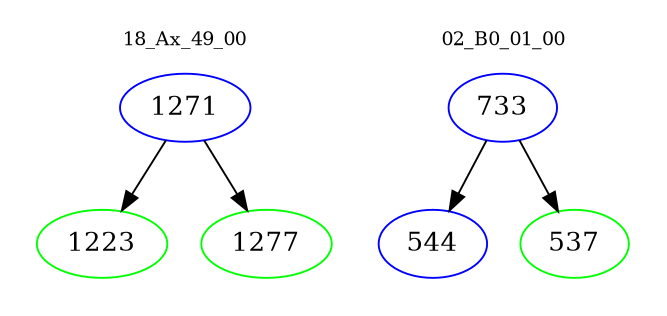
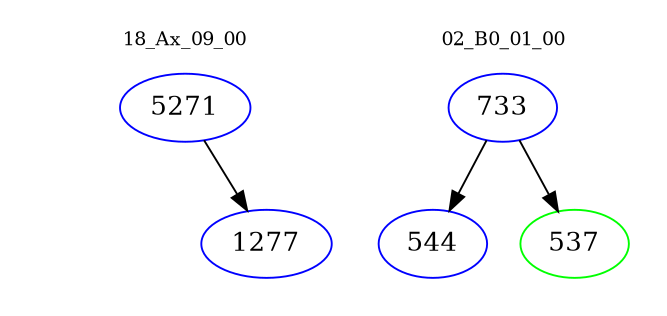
  digraph {
    node [color=blue]
    edge [color=black]
-   n1 [label=1271]
-   n2 [color=green label=1223]
-   n3 [color=green label=1277]
+   n1 [label=5271]
+   n3 [label=1277]
    n4 [label=733]
    n5 [label=544]
    n6 [color=green label=537]
    subgraph cluster_1 {
      color=white
      fontsize=10
-     label="18_Ax_49_00"
+     label="18_Ax_09_00"
      n1
-     n2
      n3
    }
    subgraph cluster_2 {
      color=white
      fontsize=10
      label="02_B0_01_00"
      n4
      n5
      n6
    }
-   n1 -> n2
    n1 -> n3
    n4 -> n5
    n4 -> n6
  }
